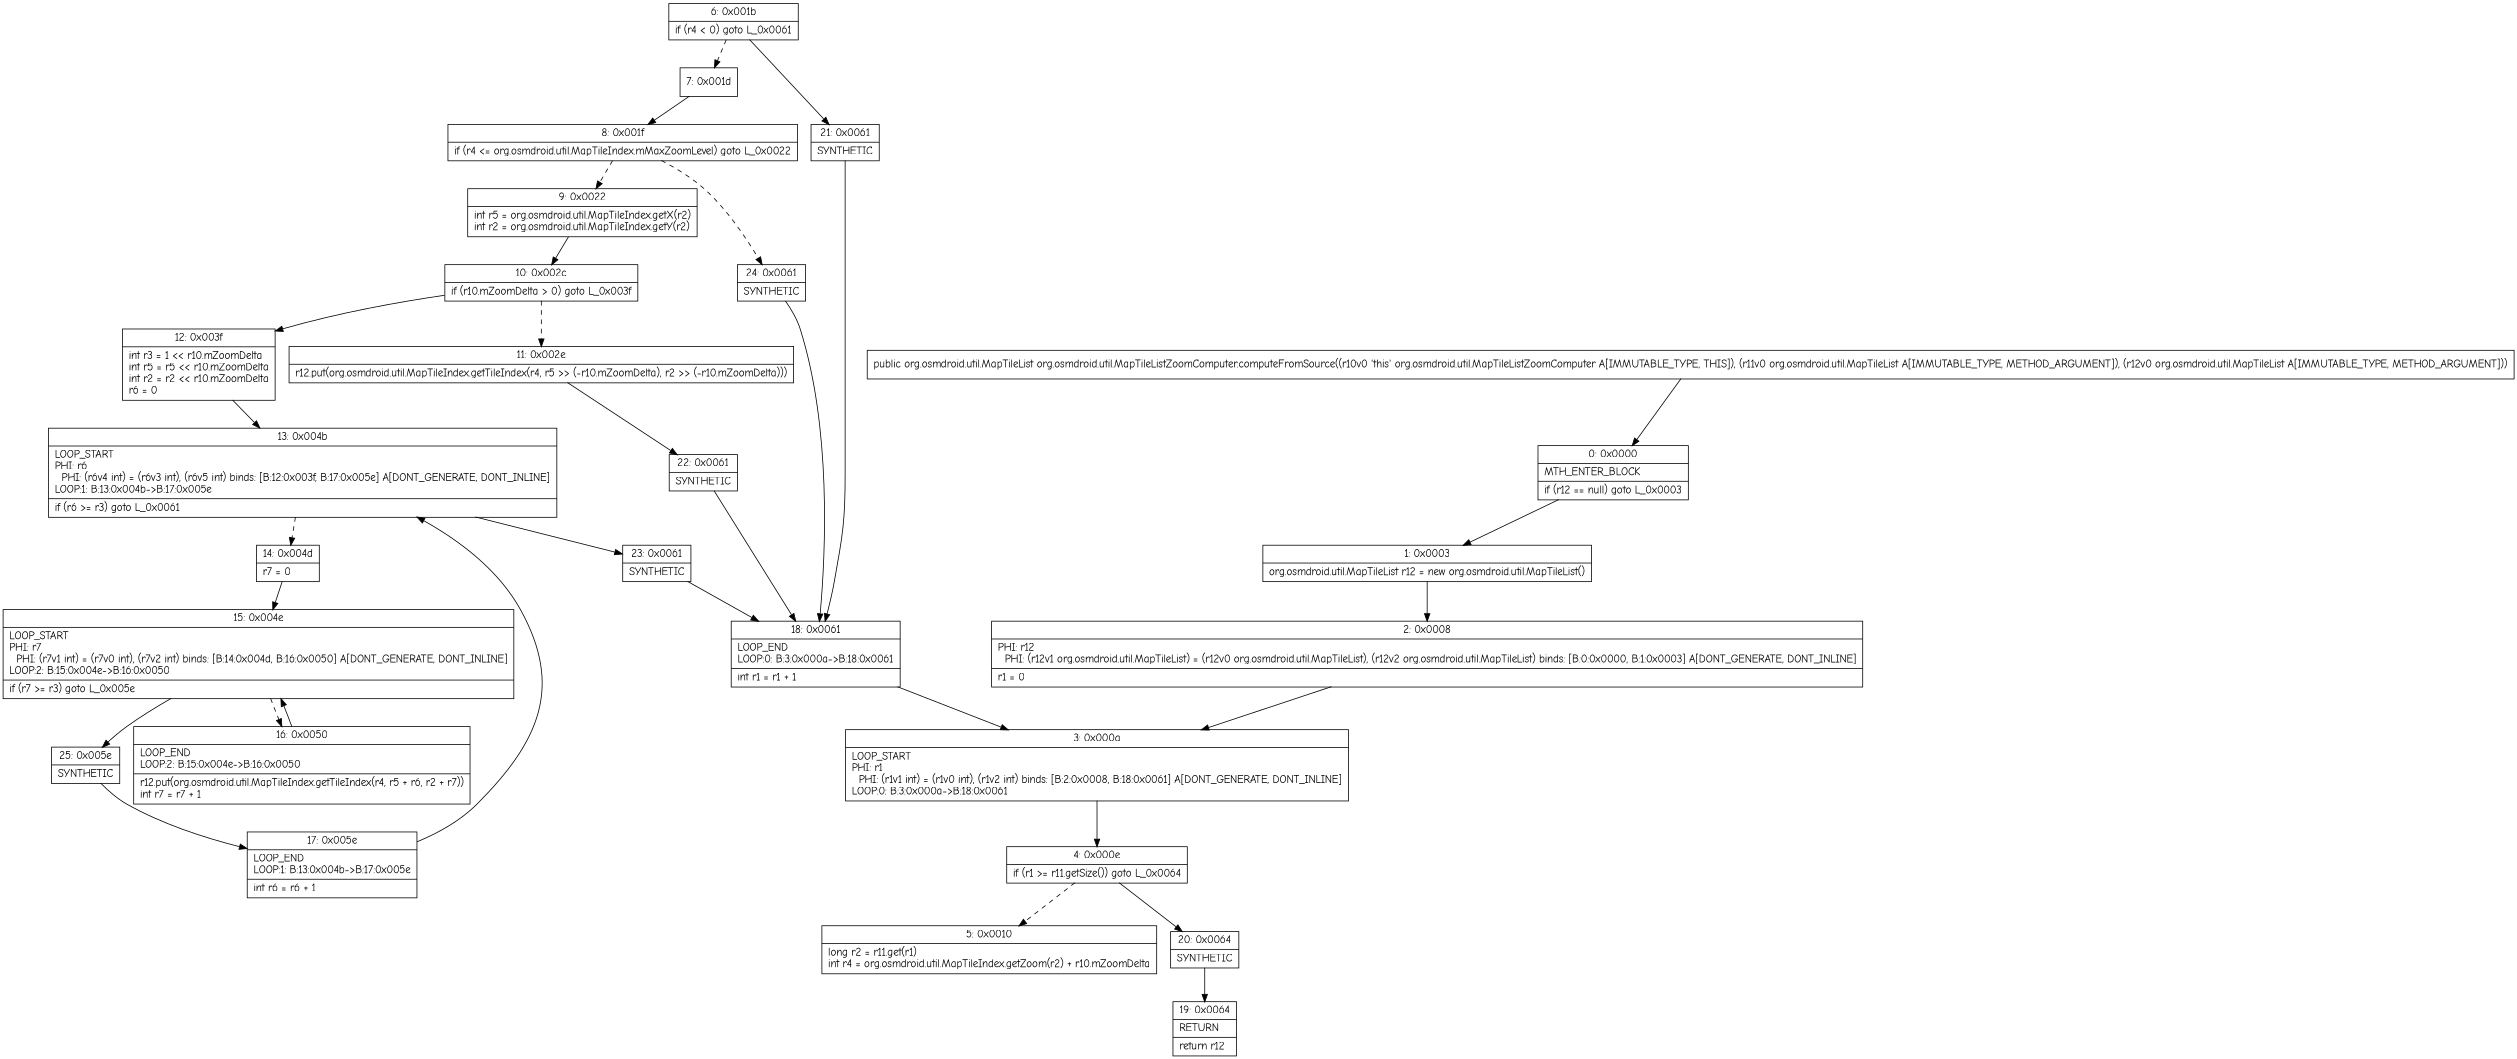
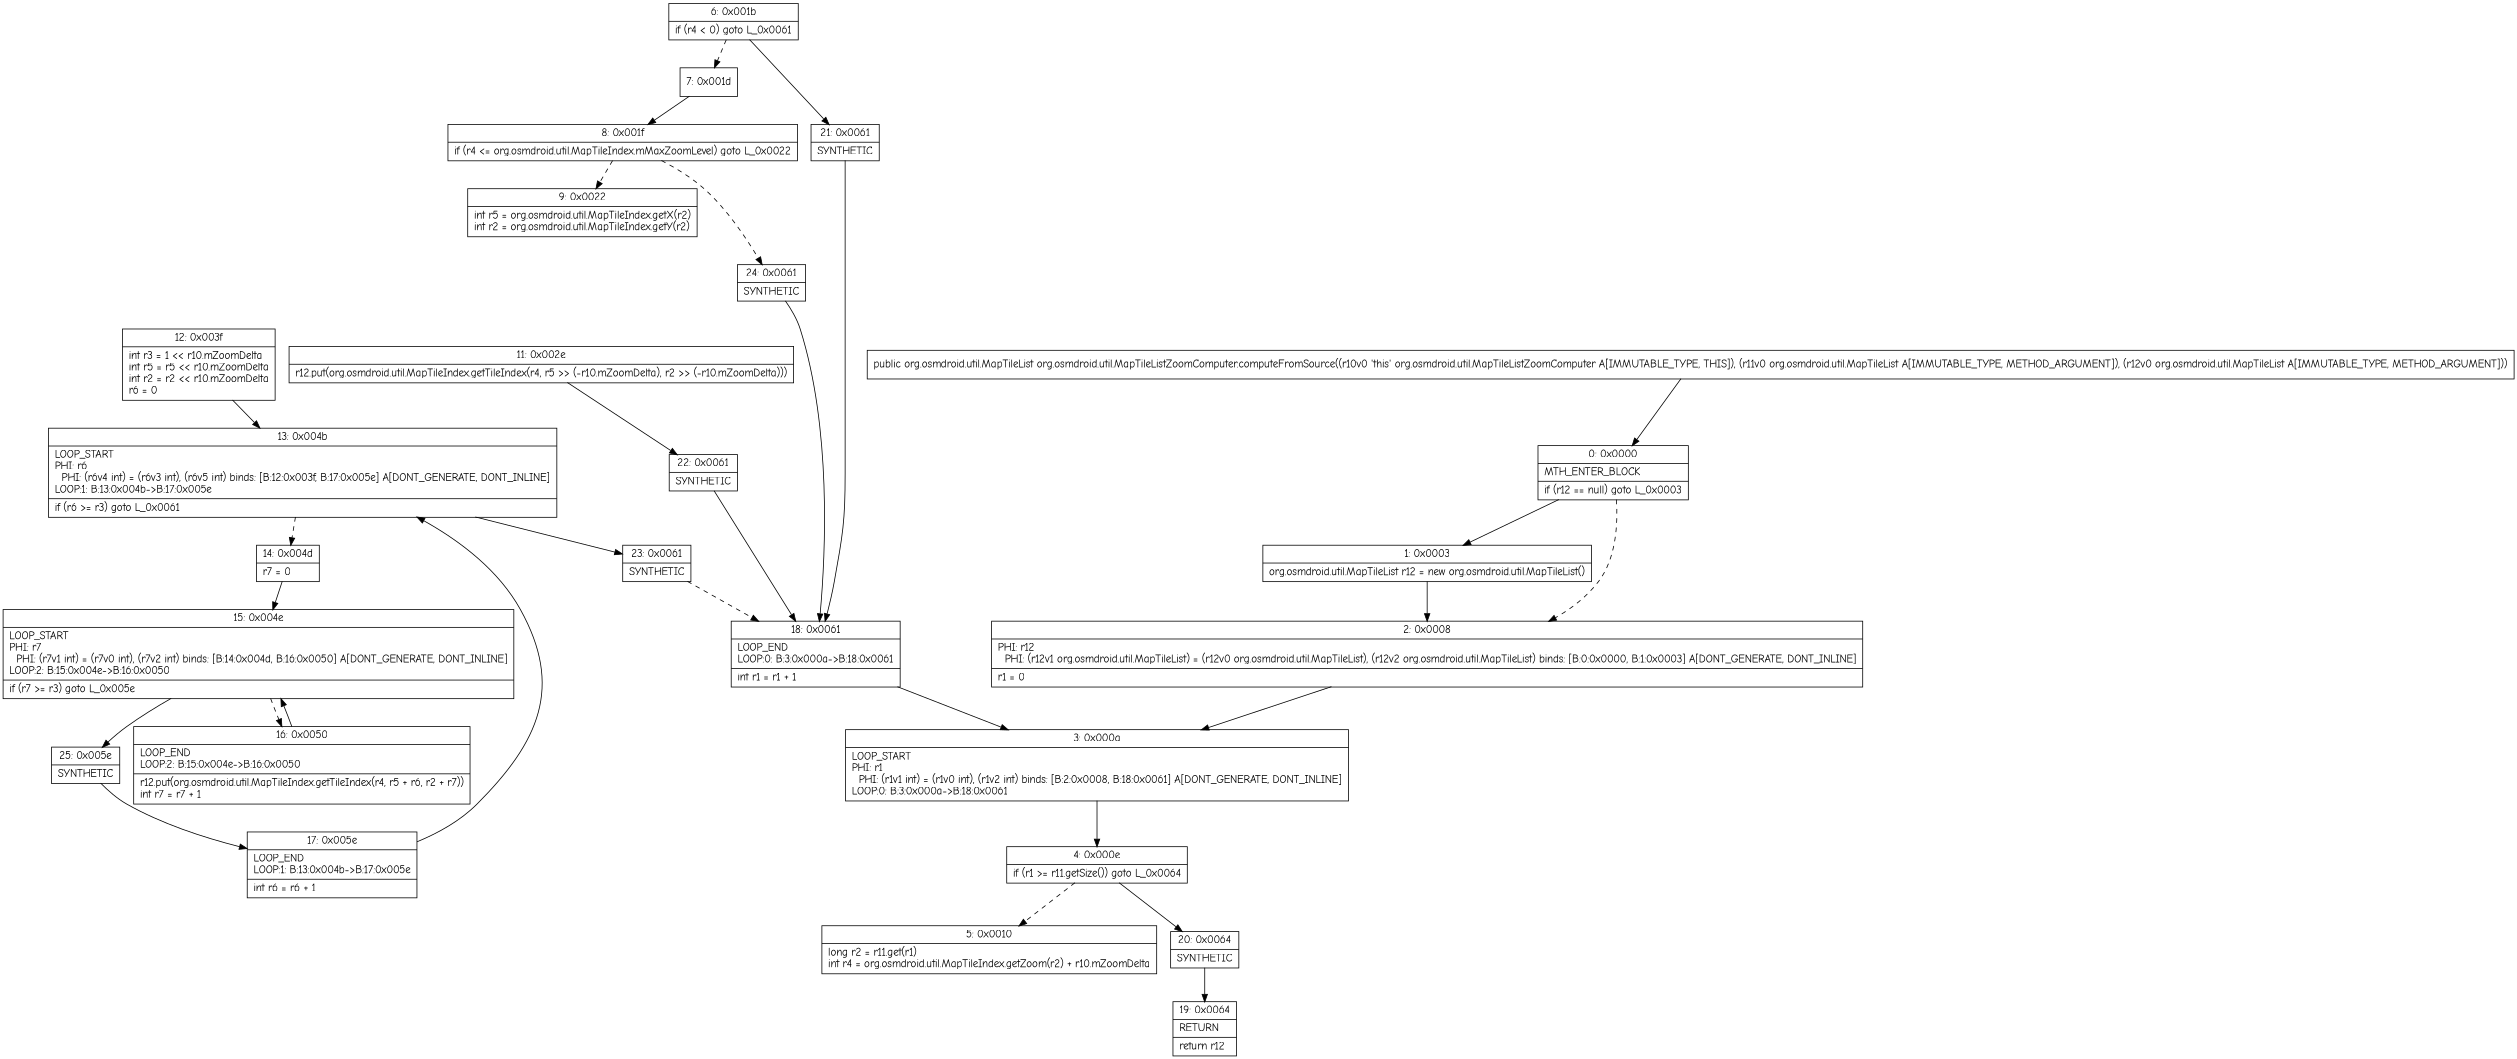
  digraph {
    fontname="Comic Neue"
    node [fontname="Comic Neue" shape=record]
    edge [fontname="Comic Neue"]
    n1 [label="{0\:\ 0x0000|MTH_ENTER_BLOCK\l|if (r12 == null) goto L_0x0003\l}"]
    n2 [label="{1\:\ 0x0003|org.osmdroid.util.MapTileList r12 = new org.osmdroid.util.MapTileList()\l}"]
    n3 [label="{2\:\ 0x0008|PHI: r12 \l  PHI: (r12v1 org.osmdroid.util.MapTileList) = (r12v0 org.osmdroid.util.MapTileList), (r12v2 org.osmdroid.util.MapTileList) binds: [B:0:0x0000, B:1:0x0003] A[DONT_GENERATE, DONT_INLINE]\l|r1 = 0\l}"]
    n4 [label="{3\:\ 0x000a|LOOP_START\lPHI: r1 \l  PHI: (r1v1 int) = (r1v0 int), (r1v2 int) binds: [B:2:0x0008, B:18:0x0061] A[DONT_GENERATE, DONT_INLINE]\lLOOP:0: B:3:0x000a\-\>B:18:0x0061\l}"]
    n5 [label="{4\:\ 0x000e|if (r1 \>= r11.getSize()) goto L_0x0064\l}"]
    n6 [label="{5\:\ 0x0010|long r2 = r11.get(r1)\lint r4 = org.osmdroid.util.MapTileIndex.getZoom(r2) + r10.mZoomDelta\l}"]
    n7 [label="{20\:\ 0x0064|SYNTHETIC\l}"]
    n8 [label="{19\:\ 0x0064|RETURN\l|return r12\l}"]
    n9 [label="{6\:\ 0x001b|if (r4 \< 0) goto L_0x0061\l}"]
    n10 [label="{7\:\ 0x001d}"]
    n11 [label="{21\:\ 0x0061|SYNTHETIC\l}"]
    n12 [label="{8\:\ 0x001f|if (r4 \<= org.osmdroid.util.MapTileIndex.mMaxZoomLevel) goto L_0x0022\l}"]
    n13 [label="{18\:\ 0x0061|LOOP_END\lLOOP:0: B:3:0x000a\-\>B:18:0x0061\l|int r1 = r1 + 1\l}"]
    n14 [label="{9\:\ 0x0022|int r5 = org.osmdroid.util.MapTileIndex.getX(r2)\lint r2 = org.osmdroid.util.MapTileIndex.getY(r2)\l}"]
    n15 [label="{24\:\ 0x0061|SYNTHETIC\l}"]
-   n16 [label="{10\:\ 0x002c|if (r10.mZoomDelta \> 0) goto L_0x003f\l}"]
    n17 [label="{11\:\ 0x002e|r12.put(org.osmdroid.util.MapTileIndex.getTileIndex(r4, r5 \>\> (\-r10.mZoomDelta), r2 \>\> (\-r10.mZoomDelta)))\l}"]
    n18 [label="{12\:\ 0x003f|int r3 = 1 \<\< r10.mZoomDelta\lint r5 = r5 \<\< r10.mZoomDelta\lint r2 = r2 \<\< r10.mZoomDelta\lr6 = 0\l}"]
    n19 [label="{22\:\ 0x0061|SYNTHETIC\l}"]
    n20 [label="{13\:\ 0x004b|LOOP_START\lPHI: r6 \l  PHI: (r6v4 int) = (r6v3 int), (r6v5 int) binds: [B:12:0x003f, B:17:0x005e] A[DONT_GENERATE, DONT_INLINE]\lLOOP:1: B:13:0x004b\-\>B:17:0x005e\l|if (r6 \>= r3) goto L_0x0061\l}"]
    n21 [label="{14\:\ 0x004d|r7 = 0\l}"]
    n22 [label="{23\:\ 0x0061|SYNTHETIC\l}"]
    n23 [label="{15\:\ 0x004e|LOOP_START\lPHI: r7 \l  PHI: (r7v1 int) = (r7v0 int), (r7v2 int) binds: [B:14:0x004d, B:16:0x0050] A[DONT_GENERATE, DONT_INLINE]\lLOOP:2: B:15:0x004e\-\>B:16:0x0050\l|if (r7 \>= r3) goto L_0x005e\l}"]
    n24 [label="{16\:\ 0x0050|LOOP_END\lLOOP:2: B:15:0x004e\-\>B:16:0x0050\l|r12.put(org.osmdroid.util.MapTileIndex.getTileIndex(r4, r5 + r6, r2 + r7))\lint r7 = r7 + 1\l}"]
    n25 [label="{25\:\ 0x005e|SYNTHETIC\l}"]
    n26 [label="{17\:\ 0x005e|LOOP_END\lLOOP:1: B:13:0x004b\-\>B:17:0x005e\l|int r6 = r6 + 1\l}"]
    n27 [label="{public org.osmdroid.util.MapTileList org.osmdroid.util.MapTileListZoomComputer.computeFromSource((r10v0 'this' org.osmdroid.util.MapTileListZoomComputer A[IMMUTABLE_TYPE, THIS]), (r11v0 org.osmdroid.util.MapTileList A[IMMUTABLE_TYPE, METHOD_ARGUMENT]), (r12v0 org.osmdroid.util.MapTileList A[IMMUTABLE_TYPE, METHOD_ARGUMENT])) }"]
    n1 -> n2
+   n1 -> n3 [style=dashed]
    n2 -> n3
    n3 -> n4
    n4 -> n5
    n5 -> n6 [style=dashed]
    n5 -> n7
    n7 -> n8
    n9 -> n10 [style=dashed]
    n9 -> n11
    n10 -> n12
    n11 -> n13
    n12 -> n14 [style=dashed]
    n12 -> n15 [style=dashed]
    n13 -> n4
-   n14 -> n16
    n15 -> n13
-   n16 -> n17 [style=dashed]
-   n16 -> n18
    n17 -> n19
    n18 -> n20
    n19 -> n13
    n20 -> n21 [style=dashed]
    n20 -> n22
    n21 -> n23
-   n22 -> n13
+   n22 -> n13 [style=dashed]
    n23 -> n24 [style=dashed]
    n23 -> n25
    n24 -> n23
    n25 -> n26
    n26 -> n20
    n27 -> n1
  }
